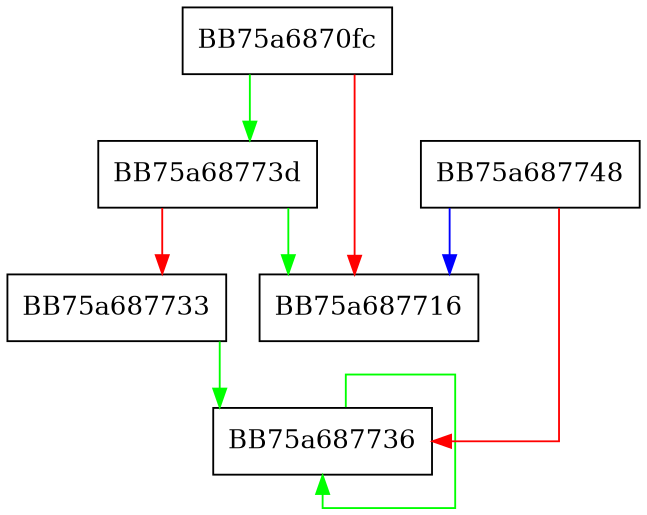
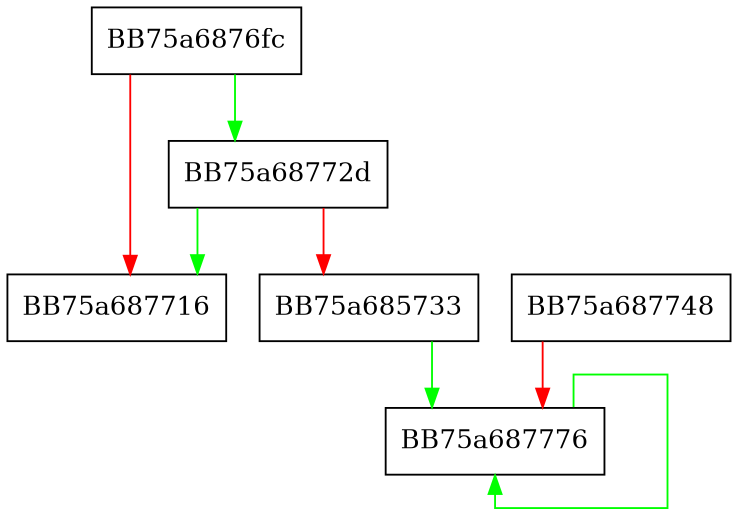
  digraph {
    splines=ortho
    node [shape=box]
    edge [color=green]
-   BB75a6876fc [label=BB75a6870fc]
-   BB75a68772d [label=BB75a68773d]
+   BB75a6876fc
+   BB75a68772d
    BB75a687716
-   BB75a687733
-   BB75a687736
+   BB75a687733 [label=BB75a685733]
+   BB75a687736 [label=BB75a687776]
    BB75a687748
    BB75a6876fc -> BB75a68772d
    BB75a6876fc -> BB75a687716 [color=red]
    BB75a68772d -> BB75a687716
    BB75a68772d -> BB75a687733 [color=red]
    BB75a687733 -> BB75a687736
    BB75a687736 -> BB75a687736
-   BB75a687748 -> BB75a687716 [color=blue]
    BB75a687748 -> BB75a687736 [color=red]
  }
